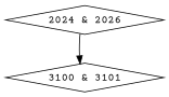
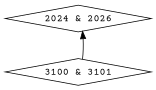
  digraph {
    fontname="Courier Prime"
    node [shape=diamond fontname="Courier Prime"]
    n1 [label="2024 & 2026"]
    n2 [label="3100 & 3101"]
-   n1 -> n2 [fontname="Courier Prime"]
+   n2 -> n1 [fontname="Courier Prime"]
  }
